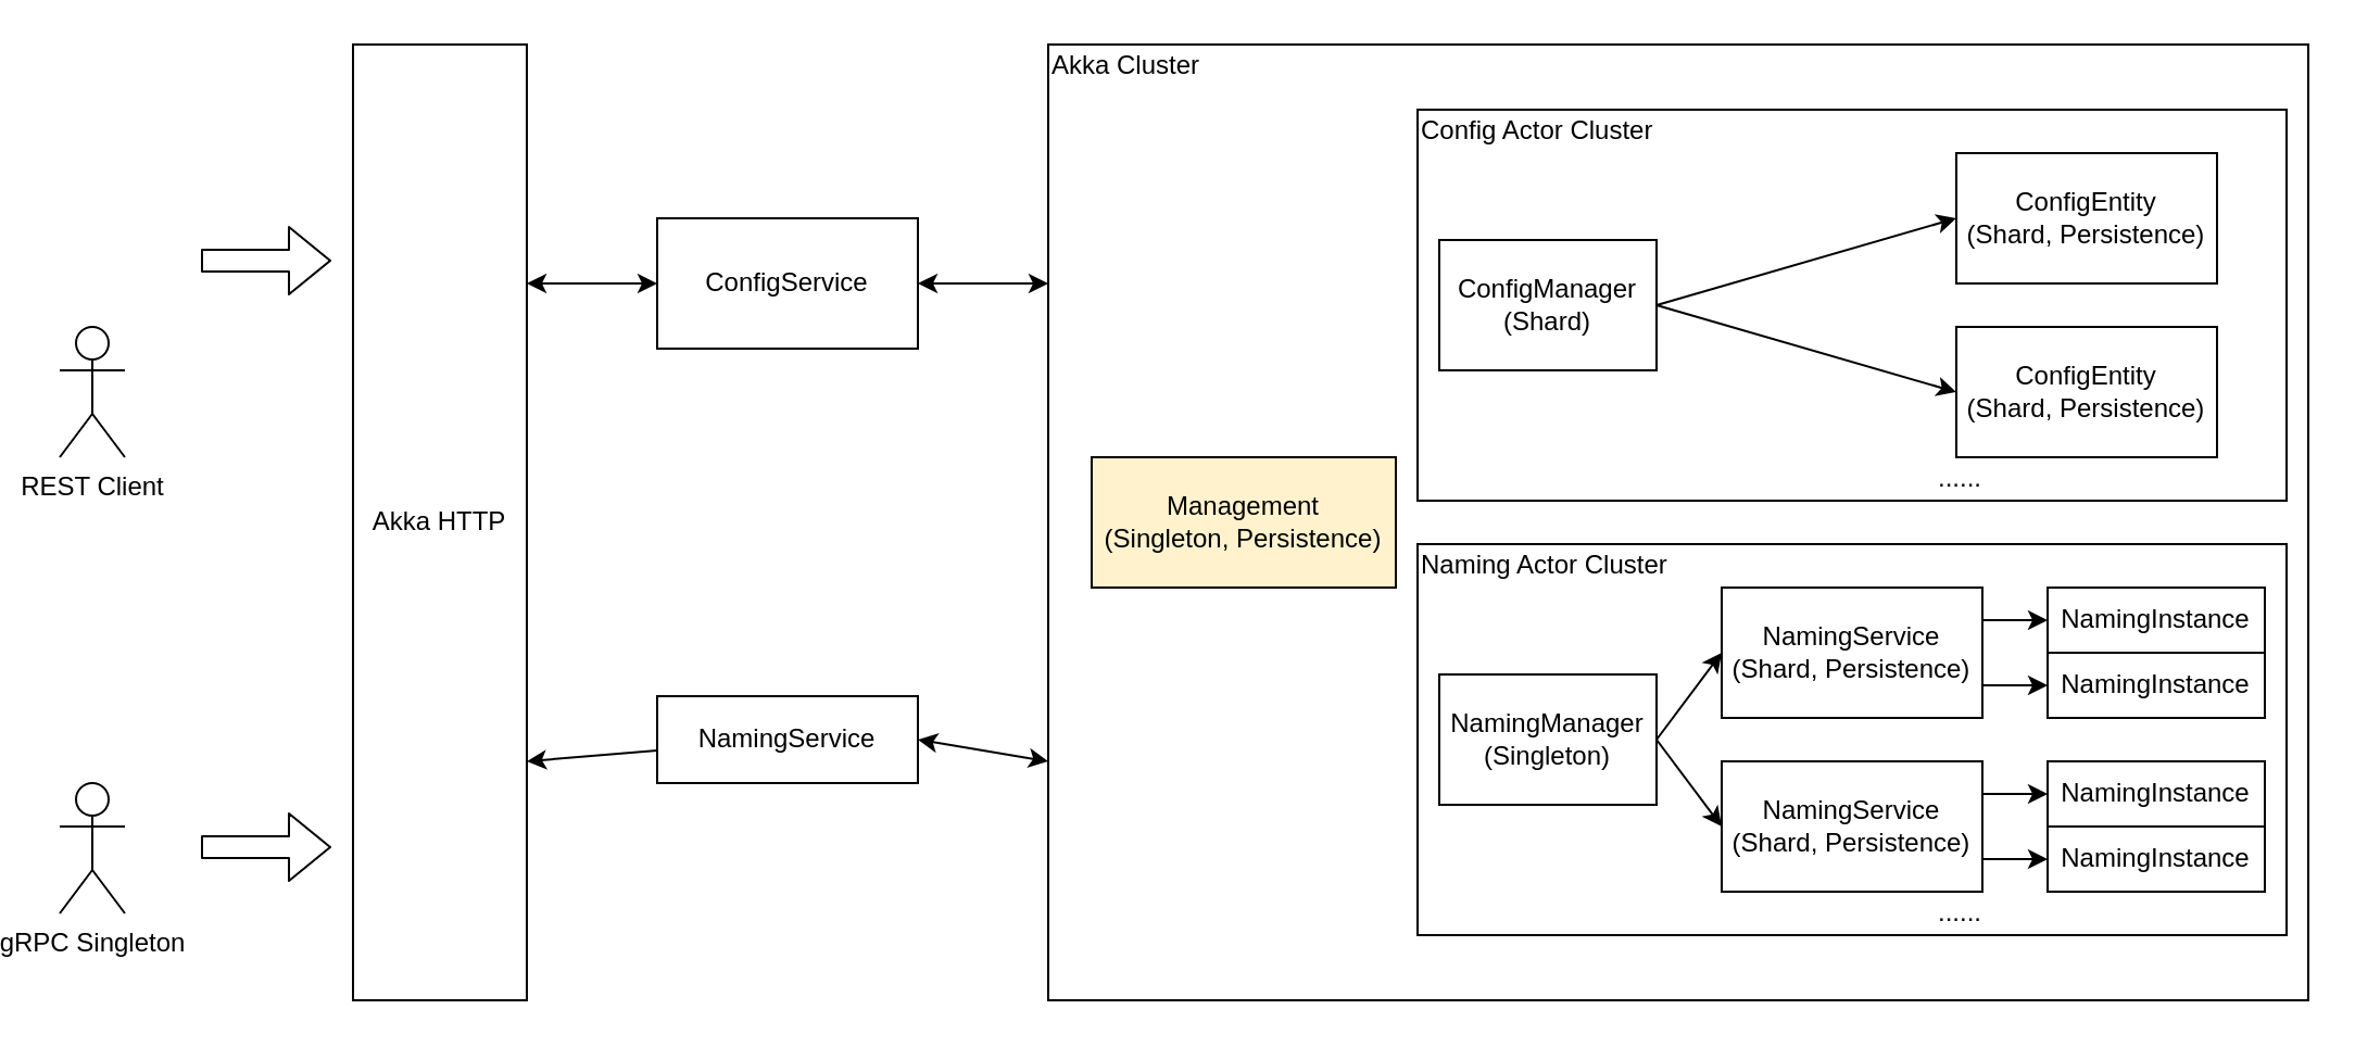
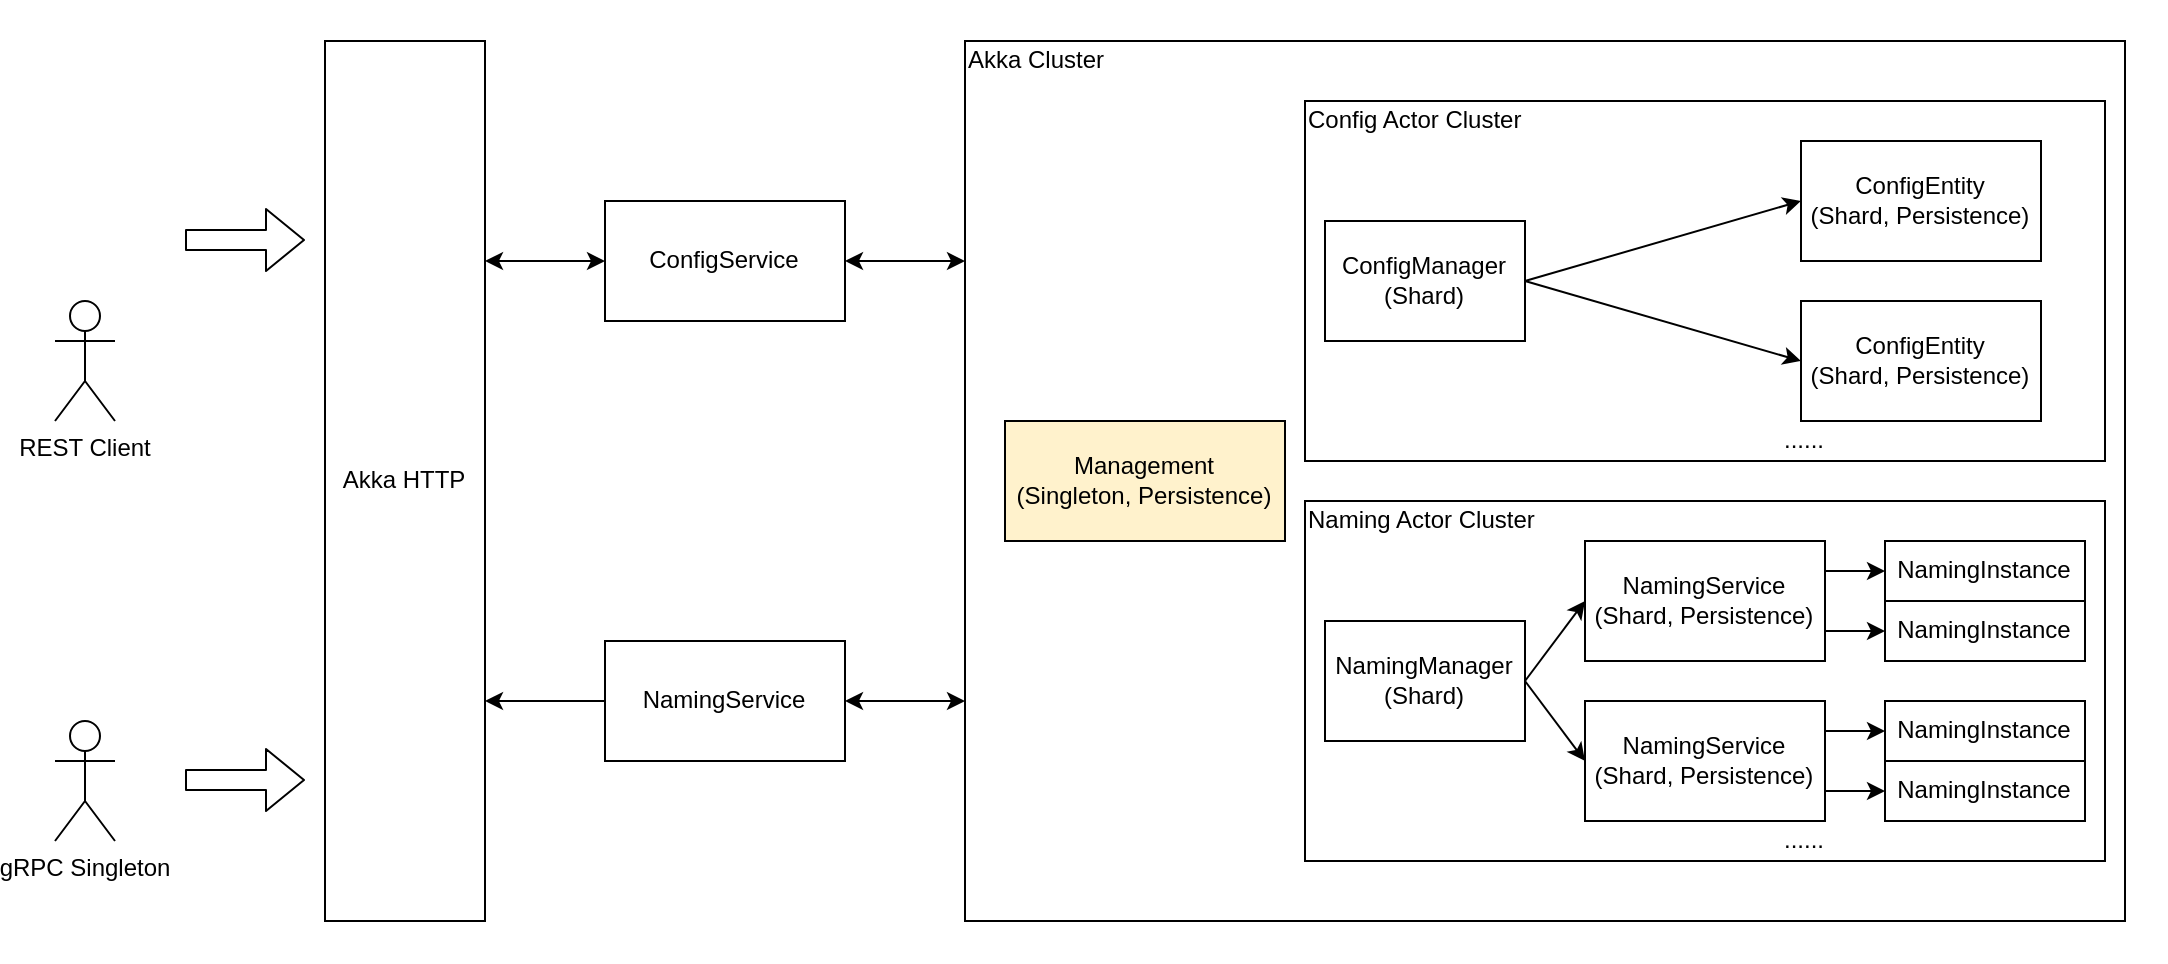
  <mxCell id="0" />
  <mxCell id="1" parent="0" />
  <mxCell id="2" value="" style="rounded=0;whiteSpace=wrap;html=1;align=left;" parent="1" vertex="1"><mxGeometry x="475" y="20" width="580" height="440" as="geometry" /></mxCell>
  <mxCell id="3" value="" style="rounded=0;whiteSpace=wrap;html=1;" parent="1" vertex="1"><mxGeometry x="645" y="250" width="400" height="180" as="geometry" /></mxCell>
  <mxCell id="4" value="" style="rounded=0;whiteSpace=wrap;html=1;" parent="1" vertex="1"><mxGeometry x="645" y="50" width="400" height="180" as="geometry" /></mxCell>
  <mxCell id="5" value="Management&lt;br&gt;(Singleton, Persistence)" style="rounded=0;whiteSpace=wrap;html=1;fillColor=#fff2cc;" parent="1" vertex="1"><mxGeometry x="495" y="210" width="140" height="60" as="geometry" /></mxCell>
  <mxCell id="6" style="rounded=0;orthogonalLoop=1;jettySize=auto;html=1;exitX=1;exitY=0.5;exitDx=0;exitDy=0;entryX=0;entryY=0.5;entryDx=0;entryDy=0;" parent="1" source="8" target="12" edge="1"><mxGeometry relative="1" as="geometry" /></mxCell>
  <mxCell id="7" style="rounded=0;orthogonalLoop=1;jettySize=auto;html=1;exitX=1;exitY=0.5;exitDx=0;exitDy=0;entryX=0;entryY=0.5;entryDx=0;entryDy=0;" parent="1" source="8" target="19" edge="1"><mxGeometry relative="1" as="geometry" /></mxCell>
  <mxCell id="8" value="ConfigManager&lt;br&gt;(Shard)" style="rounded=0;whiteSpace=wrap;html=1;" parent="1" vertex="1"><mxGeometry x="655" y="110" width="100" height="60" as="geometry" /></mxCell>
  <mxCell id="9" style="rounded=0;orthogonalLoop=1;jettySize=auto;html=1;exitX=1;exitY=0.5;exitDx=0;exitDy=0;entryX=0;entryY=0.5;entryDx=0;entryDy=0;" parent="1" source="11" target="18" edge="1"><mxGeometry relative="1" as="geometry" /></mxCell>
  <mxCell id="10" style="rounded=0;orthogonalLoop=1;jettySize=auto;html=1;exitX=1;exitY=0.5;exitDx=0;exitDy=0;entryX=0;entryY=0.5;entryDx=0;entryDy=0;" parent="1" source="11" target="15" edge="1"><mxGeometry relative="1" as="geometry" /></mxCell>
- <mxCell id="11" value="NamingManager&lt;br&gt;(Singleton)" style="rounded=0;whiteSpace=wrap;html=1;" parent="1" vertex="1"><mxGeometry x="655" y="310" width="100" height="60" as="geometry" /></mxCell>
+ <mxCell id="11" value="NamingManager&lt;br&gt;(Shard)" style="rounded=0;whiteSpace=wrap;html=1;" parent="1" vertex="1"><mxGeometry x="655" y="310" width="100" height="60" as="geometry" /></mxCell>
  <mxCell id="12" value="ConfigEntity&lt;br&gt;(Shard, Persistence)" style="rounded=0;whiteSpace=wrap;html=1;" parent="1" vertex="1"><mxGeometry x="893" y="70" width="120" height="60" as="geometry" /></mxCell>
  <mxCell id="13" style="edgeStyle=orthogonalEdgeStyle;rounded=0;orthogonalLoop=1;jettySize=auto;html=1;exitX=1;exitY=0.25;exitDx=0;exitDy=0;entryX=0;entryY=0.5;entryDx=0;entryDy=0;" edge="1" parent="1" source="15" target="37"><mxGeometry relative="1" as="geometry" /></mxCell>
  <mxCell id="14" style="edgeStyle=orthogonalEdgeStyle;rounded=0;orthogonalLoop=1;jettySize=auto;html=1;exitX=1;exitY=0.75;exitDx=0;exitDy=0;" edge="1" parent="1" source="15" target="39"><mxGeometry relative="1" as="geometry" /></mxCell>
  <mxCell id="15" value="NamingService&lt;br&gt;(Shard, Persistence)" style="rounded=0;whiteSpace=wrap;html=1;" parent="1" vertex="1"><mxGeometry x="785" y="350" width="120" height="60" as="geometry" /></mxCell>
  <mxCell id="16" style="edgeStyle=orthogonalEdgeStyle;rounded=0;orthogonalLoop=1;jettySize=auto;html=1;exitX=1;exitY=0.25;exitDx=0;exitDy=0;entryX=0;entryY=0.5;entryDx=0;entryDy=0;" edge="1" parent="1" source="18" target="36"><mxGeometry relative="1" as="geometry" /></mxCell>
  <mxCell id="17" style="edgeStyle=orthogonalEdgeStyle;rounded=0;orthogonalLoop=1;jettySize=auto;html=1;exitX=1;exitY=0.75;exitDx=0;exitDy=0;entryX=0;entryY=0.5;entryDx=0;entryDy=0;" edge="1" parent="1" source="18" target="38"><mxGeometry relative="1" as="geometry" /></mxCell>
  <mxCell id="18" value="NamingService&lt;br&gt;(Shard, Persistence)" style="rounded=0;whiteSpace=wrap;html=1;" parent="1" vertex="1"><mxGeometry x="785" y="270" width="120" height="60" as="geometry" /></mxCell>
  <mxCell id="19" value="ConfigEntity&lt;br&gt;(Shard, Persistence)" style="rounded=0;whiteSpace=wrap;html=1;" parent="1" vertex="1"><mxGeometry x="893" y="150" width="120" height="60" as="geometry" /></mxCell>
  <mxCell id="20" value="REST Client" style="shape=umlActor;verticalLabelPosition=bottom;labelBackgroundColor=#ffffff;verticalAlign=top;html=1;outlineConnect=0;" parent="1" vertex="1"><mxGeometry x="20" y="150" width="30" height="60" as="geometry" /></mxCell>
  <mxCell id="21" value="gRPC Singleton" style="shape=umlActor;verticalLabelPosition=bottom;labelBackgroundColor=#ffffff;verticalAlign=top;html=1;outlineConnect=0;" parent="1" vertex="1"><mxGeometry x="20" y="360" width="30" height="60" as="geometry" /></mxCell>
  <mxCell id="22" style="edgeStyle=none;rounded=0;orthogonalLoop=1;jettySize=auto;html=1;exitX=1;exitY=0.25;exitDx=0;exitDy=0;entryX=0;entryY=0.5;entryDx=0;entryDy=0;startArrow=classic;startFill=1;" parent="1" source="24" target="26" edge="1"><mxGeometry relative="1" as="geometry" /></mxCell>
  <mxCell id="23" style="edgeStyle=none;rounded=0;orthogonalLoop=1;jettySize=auto;html=1;exitX=1;exitY=0.75;exitDx=0;exitDy=0;startArrow=classic;startFill=1;endArrow=none;" parent="1" source="24" target="28" edge="1"><mxGeometry relative="1" as="geometry" /></mxCell>
  <mxCell id="24" value="Akka HTTP" style="rounded=0;whiteSpace=wrap;html=1;" parent="1" vertex="1"><mxGeometry x="155" y="20" width="80" height="440" as="geometry" /></mxCell>
  <mxCell id="25" style="edgeStyle=none;rounded=0;orthogonalLoop=1;jettySize=auto;html=1;exitX=1;exitY=0.5;exitDx=0;exitDy=0;entryX=0;entryY=0.25;entryDx=0;entryDy=0;startArrow=classic;startFill=1;" parent="1" source="26" target="2" edge="1"><mxGeometry relative="1" as="geometry" /></mxCell>
  <mxCell id="26" value="ConfigService" style="rounded=0;whiteSpace=wrap;html=1;" parent="1" vertex="1"><mxGeometry x="295" y="100" width="120" height="60" as="geometry" /></mxCell>
  <mxCell id="27" style="edgeStyle=none;rounded=0;orthogonalLoop=1;jettySize=auto;html=1;exitX=1;exitY=0.5;exitDx=0;exitDy=0;entryX=0;entryY=0.75;entryDx=0;entryDy=0;startArrow=classic;startFill=1;" parent="1" source="28" target="2" edge="1"><mxGeometry relative="1" as="geometry" /></mxCell>
- <mxCell id="28" value="NamingService" style="rounded=0;whiteSpace=wrap;html=1;" parent="1" vertex="1"><mxGeometry x="295" y="320" width="120" height="40" as="geometry" /></mxCell>
+ <mxCell id="28" value="NamingService" style="rounded=0;whiteSpace=wrap;html=1;" parent="1" vertex="1"><mxGeometry x="295" y="320" width="120" height="60" as="geometry" /></mxCell>
  <mxCell id="29" value="......" style="text;html=1;strokeColor=none;fillColor=none;align=center;verticalAlign=middle;whiteSpace=wrap;rounded=0;" parent="1" vertex="1"><mxGeometry x="875" y="410" width="40" height="20" as="geometry" /></mxCell>
  <mxCell id="30" value="......" style="text;html=1;strokeColor=none;fillColor=none;align=center;verticalAlign=middle;whiteSpace=wrap;rounded=0;" parent="1" vertex="1"><mxGeometry x="875" y="210" width="40" height="20" as="geometry" /></mxCell>
  <mxCell id="31" value="Config Actor Cluster" style="text;html=1;strokeColor=none;fillColor=none;align=left;verticalAlign=middle;whiteSpace=wrap;rounded=0;" parent="1" vertex="1"><mxGeometry x="645" y="50" width="130" height="20" as="geometry" /></mxCell>
  <mxCell id="32" value="Naming Actor Cluster" style="text;html=1;strokeColor=none;fillColor=none;align=left;verticalAlign=middle;whiteSpace=wrap;rounded=0;" parent="1" vertex="1"><mxGeometry x="645" y="250" width="130" height="20" as="geometry" /></mxCell>
  <mxCell id="33" value="Akka Cluster" style="text;html=1;strokeColor=none;fillColor=none;align=left;verticalAlign=middle;whiteSpace=wrap;rounded=0;" parent="1" vertex="1"><mxGeometry x="475" y="20" width="130" height="20" as="geometry" /></mxCell>
  <mxCell id="34" value="" style="shape=flexArrow;endArrow=classic;html=1;" parent="1" edge="1"><mxGeometry width="50" height="50" relative="1" as="geometry"><mxPoint x="85" y="119.5" as="sourcePoint" /><mxPoint x="145" y="119.5" as="targetPoint" /></mxGeometry></mxCell>
  <mxCell id="35" value="" style="shape=flexArrow;endArrow=classic;html=1;" parent="1" edge="1"><mxGeometry width="50" height="50" relative="1" as="geometry"><mxPoint x="85" y="389.5" as="sourcePoint" /><mxPoint x="145" y="389.5" as="targetPoint" /></mxGeometry></mxCell>
  <mxCell id="36" value="NamingInstance" style="rounded=0;whiteSpace=wrap;html=1;" vertex="1" parent="1"><mxGeometry x="935" y="270" width="100" height="30" as="geometry" /></mxCell>
  <mxCell id="37" value="NamingInstance" style="rounded=0;whiteSpace=wrap;html=1;" vertex="1" parent="1"><mxGeometry x="935" y="350" width="100" height="30" as="geometry" /></mxCell>
  <mxCell id="38" value="NamingInstance" style="rounded=0;whiteSpace=wrap;html=1;" vertex="1" parent="1"><mxGeometry x="935" y="300" width="100" height="30" as="geometry" /></mxCell>
  <mxCell id="39" value="NamingInstance" style="rounded=0;whiteSpace=wrap;html=1;" vertex="1" parent="1"><mxGeometry x="935" y="380" width="100" height="30" as="geometry" /></mxCell>
